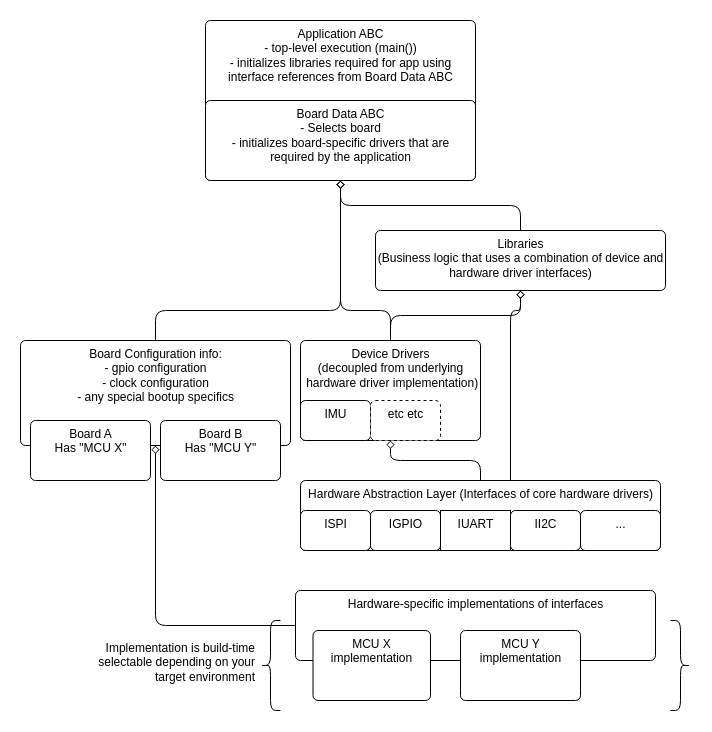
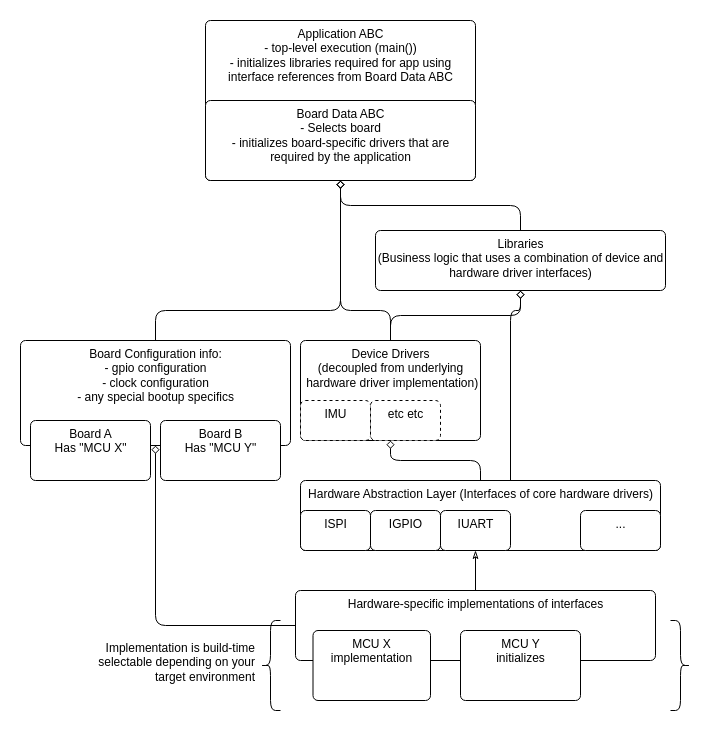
  <mxCell id="0" />
  <mxCell id="1" parent="0" />
  <mxCell id="2" value="Application ABC&lt;br&gt;- top-level execution (main())&lt;br&gt;- initializes libraries required for app using&lt;br&gt;interface references from Board Data ABC" style="html=1;align=center;verticalAlign=top;rounded=1;absoluteArcSize=1;arcSize=10;dashed=0;" vertex="1" parent="1"><mxGeometry x="205" y="20" width="270" height="160" as="geometry" /></mxCell>
  <mxCell id="3" style="edgeStyle=orthogonalEdgeStyle;html=1;entryX=0.5;entryY=1;entryDx=0;entryDy=0;endArrow=diamond;endFill=0;" parent="1" source="5" target="13" edge="1"><mxGeometry relative="1" as="geometry" /></mxCell>
  <mxCell id="4" style="edgeStyle=orthogonalEdgeStyle;html=1;endArrow=diamond;endFill=0;entryX=0.5;entryY=1;entryDx=0;entryDy=0;" parent="1" source="5" target="17" edge="1"><mxGeometry relative="1" as="geometry"><Array as="points"><mxPoint x="510" y="310" /><mxPoint x="520" y="310" /></Array></mxGeometry></mxCell>
  <mxCell id="5" value="Hardware Abstraction Layer (Interfaces of core hardware drivers)" style="html=1;align=center;verticalAlign=top;rounded=1;absoluteArcSize=1;arcSize=10;dashed=0;" parent="1" vertex="1"><mxGeometry x="300" y="480" width="360" height="70" as="geometry" /></mxCell>
  <mxCell id="6" value="ISPI" style="html=1;align=center;verticalAlign=top;rounded=1;absoluteArcSize=1;arcSize=10;dashed=0;" parent="1" vertex="1"><mxGeometry x="300" y="510" width="70" height="40" as="geometry" /></mxCell>
  <mxCell id="7" value="IGPIO" style="html=1;align=center;verticalAlign=top;rounded=1;absoluteArcSize=1;arcSize=10;dashed=0;" parent="1" vertex="1"><mxGeometry x="370" y="510" width="70" height="40" as="geometry" /></mxCell>
- <mxCell id="8" value="IUART" style="html=1;align=center;verticalAlign=top;absoluteArcSize=1;arcSize=10;dashed=0;rounded=0;" parent="1" vertex="1"><mxGeometry x="440" y="510" width="70" height="40" as="geometry" /></mxCell>
- <mxCell id="9" value="II2C" style="html=1;align=center;verticalAlign=top;rounded=1;absoluteArcSize=1;arcSize=10;dashed=0;" parent="1" vertex="1"><mxGeometry x="510" y="510" width="70" height="40" as="geometry" /></mxCell>
+ <mxCell id="8" value="IUART" style="html=1;align=center;verticalAlign=top;rounded=1;absoluteArcSize=1;arcSize=10;dashed=0;" parent="1" vertex="1"><mxGeometry x="440" y="510" width="70" height="40" as="geometry" /></mxCell>
  <mxCell id="10" value="..." style="html=1;align=center;verticalAlign=top;rounded=1;absoluteArcSize=1;arcSize=10;dashed=0;" parent="1" vertex="1"><mxGeometry x="580" y="510" width="80" height="40" as="geometry" /></mxCell>
  <mxCell id="11" style="edgeStyle=orthogonalEdgeStyle;html=1;entryX=0.5;entryY=1;entryDx=0;entryDy=0;endArrow=diamond;endFill=0;" parent="1" source="13" target="17" edge="1"><mxGeometry relative="1" as="geometry" /></mxCell>
  <mxCell id="12" style="edgeStyle=orthogonalEdgeStyle;html=1;entryX=0.5;entryY=1;entryDx=0;entryDy=0;endArrow=diamond;endFill=0;" edge="1" parent="1" source="13" target="30"><mxGeometry relative="1" as="geometry"><Array as="points"><mxPoint x="390" y="310" /><mxPoint x="340" y="310" /></Array></mxGeometry></mxCell>
  <mxCell id="13" value="Device Drivers &lt;br&gt;(decoupled from underlying&lt;br&gt;&amp;nbsp;hardware driver implementation)" style="html=1;align=center;verticalAlign=top;rounded=1;absoluteArcSize=1;arcSize=10;dashed=0;" parent="1" vertex="1"><mxGeometry x="300" y="340" width="180" height="100" as="geometry" /></mxCell>
- <mxCell id="14" value="IMU" style="html=1;align=center;verticalAlign=top;rounded=1;absoluteArcSize=1;arcSize=10;dashed=0;" parent="1" vertex="1"><mxGeometry x="300" y="400" width="70" height="40" as="geometry" /></mxCell>
+ <mxCell id="14" value="IMU" style="html=1;align=center;verticalAlign=top;rounded=1;absoluteArcSize=1;arcSize=10;dashed=1;" parent="1" vertex="1"><mxGeometry x="300" y="400" width="70" height="40" as="geometry" /></mxCell>
  <mxCell id="15" value="etc etc" style="html=1;align=center;verticalAlign=top;rounded=1;absoluteArcSize=1;arcSize=10;dashed=1;" parent="1" vertex="1"><mxGeometry x="370" y="400" width="70" height="40" as="geometry" /></mxCell>
  <mxCell id="16" style="edgeStyle=orthogonalEdgeStyle;html=1;entryX=0.5;entryY=1;entryDx=0;entryDy=0;endArrow=diamond;endFill=0;" edge="1" parent="1" source="17" target="30"><mxGeometry relative="1" as="geometry" /></mxCell>
  <mxCell id="17" value="Libraries&lt;br&gt;(Business logic that uses a combination of device and&lt;br&gt;hardware driver interfaces)" style="html=1;align=center;verticalAlign=top;rounded=1;absoluteArcSize=1;arcSize=10;dashed=0;" parent="1" vertex="1"><mxGeometry x="375" y="230" width="290" height="60" as="geometry" /></mxCell>
+ <mxCell id="18" style="edgeStyle=orthogonalEdgeStyle;html=1;entryX=0.5;entryY=1;entryDx=0;entryDy=0;endArrow=classicThin;endFill=0;" parent="1" source="20" target="8" edge="1"><mxGeometry relative="1" as="geometry" /></mxCell>
  <mxCell id="19" style="edgeStyle=orthogonalEdgeStyle;html=1;entryX=0.5;entryY=1;entryDx=0;entryDy=0;endArrow=diamond;endFill=0;" edge="1" parent="1" source="20" target="27"><mxGeometry relative="1" as="geometry" /></mxCell>
  <mxCell id="20" value="Hardware-specific implementations of interfaces" style="html=1;align=center;verticalAlign=top;rounded=1;absoluteArcSize=1;arcSize=10;dashed=0;" parent="1" vertex="1"><mxGeometry x="295" y="590" width="360" height="70" as="geometry" /></mxCell>
  <mxCell id="21" value="MCU X&lt;br&gt;implementation" style="html=1;align=center;verticalAlign=top;rounded=1;absoluteArcSize=1;arcSize=10;dashed=0;" parent="1" vertex="1"><mxGeometry x="312.5" y="630" width="117.5" height="70" as="geometry" /></mxCell>
- <mxCell id="22" value="MCU Y&lt;br&gt;implementation" style="html=1;align=center;verticalAlign=top;rounded=1;absoluteArcSize=1;arcSize=10;dashed=0;" parent="1" vertex="1"><mxGeometry x="460" y="630" width="120" height="70" as="geometry" /></mxCell>
+ <mxCell id="22" value="MCU Y&lt;br&gt;initializes" style="html=1;align=center;verticalAlign=top;rounded=1;absoluteArcSize=1;arcSize=10;dashed=0;" parent="1" vertex="1"><mxGeometry x="460" y="630" width="120" height="70" as="geometry" /></mxCell>
  <mxCell id="23" value="" style="shape=curlyBracket;whiteSpace=wrap;html=1;rounded=1;" parent="1" vertex="1"><mxGeometry x="260" y="620" width="20" height="90" as="geometry" /></mxCell>
  <mxCell id="24" value="" style="shape=curlyBracket;whiteSpace=wrap;html=1;rounded=1;flipH=1;" parent="1" vertex="1"><mxGeometry x="670" y="620" width="20" height="90" as="geometry" /></mxCell>
  <mxCell id="25" value="&lt;h1&gt;&lt;br&gt;&lt;/h1&gt;&lt;div&gt;Implementation is build-time selectable depending on your target environment&lt;/div&gt;" style="text;html=1;strokeColor=none;fillColor=none;spacing=5;spacingTop=-20;whiteSpace=wrap;overflow=hidden;rounded=0;align=right;" parent="1" vertex="1"><mxGeometry x="70" y="590" width="190" height="110" as="geometry" /></mxCell>
  <mxCell id="26" style="edgeStyle=orthogonalEdgeStyle;html=1;entryX=0.5;entryY=1;entryDx=0;entryDy=0;endArrow=diamond;endFill=0;" edge="1" parent="1" source="27" target="30"><mxGeometry relative="1" as="geometry"><Array as="points"><mxPoint x="155" y="310" /><mxPoint x="340" y="310" /></Array></mxGeometry></mxCell>
  <mxCell id="27" value="Board Configuration info:&lt;br&gt;- gpio configuration&lt;br&gt;- clock configuration&lt;br&gt;- any special bootup specifics" style="html=1;align=center;verticalAlign=top;rounded=1;absoluteArcSize=1;arcSize=10;dashed=0;" vertex="1" parent="1"><mxGeometry x="20" y="340" width="270" height="105" as="geometry" /></mxCell>
  <mxCell id="28" value="Board A&lt;br&gt;Has &quot;MCU X&quot;" style="html=1;align=center;verticalAlign=top;rounded=1;absoluteArcSize=1;arcSize=10;dashed=0;" vertex="1" parent="1"><mxGeometry x="30" y="420" width="120" height="60" as="geometry" /></mxCell>
  <mxCell id="29" value="Board B&lt;br&gt;Has &quot;MCU Y&quot;" style="html=1;align=center;verticalAlign=top;rounded=1;absoluteArcSize=1;arcSize=10;dashed=0;" vertex="1" parent="1"><mxGeometry x="160" y="420" width="120" height="60" as="geometry" /></mxCell>
  <mxCell id="30" value="Board Data ABC&lt;br&gt;- Selects board&lt;br&gt;- initializes board-specific drivers that are&lt;br&gt;required by the application" style="html=1;align=center;verticalAlign=top;rounded=1;absoluteArcSize=1;arcSize=10;dashed=0;" vertex="1" parent="1"><mxGeometry x="205" y="100" width="270" height="80" as="geometry" /></mxCell>
